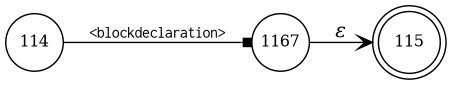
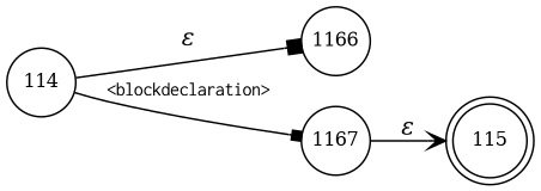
  digraph {
    rankdir=LR
    node [fixedsize=true fontsize=11 shape=circle peripheries=1]
    edge [arrowhead=box fontname="Times-Italic"]
    n1 [label=115 shape=doublecircle width=.6 peripheries=""]
    n2 [label=114 width=.55]
+   n3 [label=1166 width=.55]
    n4 [label=1167 width=.55]
+   n2 -> n3 [label="&epsilon;"]
    n2 -> n4 [arrowsize=.7 fontname=Courier fontsize=11 label="<blockdeclaration>"]
    n4 -> n1 [arrowhead=vee label="&epsilon;"]
  }
